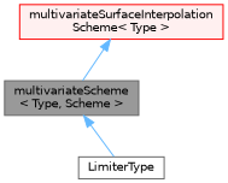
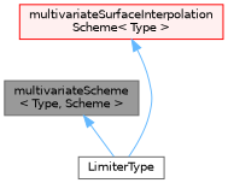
  digraph {
    node [color=gray40 fontname=Helvetica fontsize=10 shape=box style=filled]
    edge [color=steelblue1 dir=back fontname=Helvetica fontsize=10 labelfontname=Helvetica labelfontsize=10 style=solid]
    n1 [fillcolor=grey60 fontcolor=black height=0.2 label="multivariateScheme\l\< Type, Scheme \>" width=0.4]
    n2 [fillcolor=white height=0.2 label=LimiterType width=0.4]
    n3 [color=red fillcolor="#FFF0F0" height=0.2 label="multivariateSurfaceInterpolation\lScheme\< Type \>" width=0.4]
    n1 -> n2
-   n3 -> n1
+   n3 -> n2
  }
